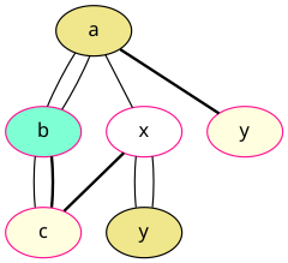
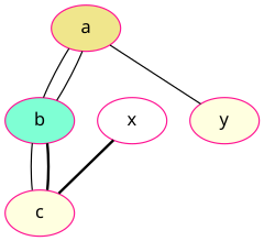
  graph {
    fontname="Noto Sans"
    node [color=deeppink fillcolor=khaki fontname="Noto Sans" style=filled]
    edge [fontname="Noto Sans" style=solid]
    b [fillcolor=aquamarine]
-   a [color=black]
+   a
    x [fillcolor=white]
    y [fillcolor=lightyellow]
    c [fillcolor=lightyellow]
-   "󠀥y" [color=black]
    b -- c
    b -- c [style=bold]
    a -- b
    a -- b
-   a -- x
-   a -- y [style=bold]
+   a -- y
    x -- c [style=bold w=10.0]
-   x -- "󠀥y" [w=5.0]
-   x -- "󠀥y" [w=5.0]
  }
